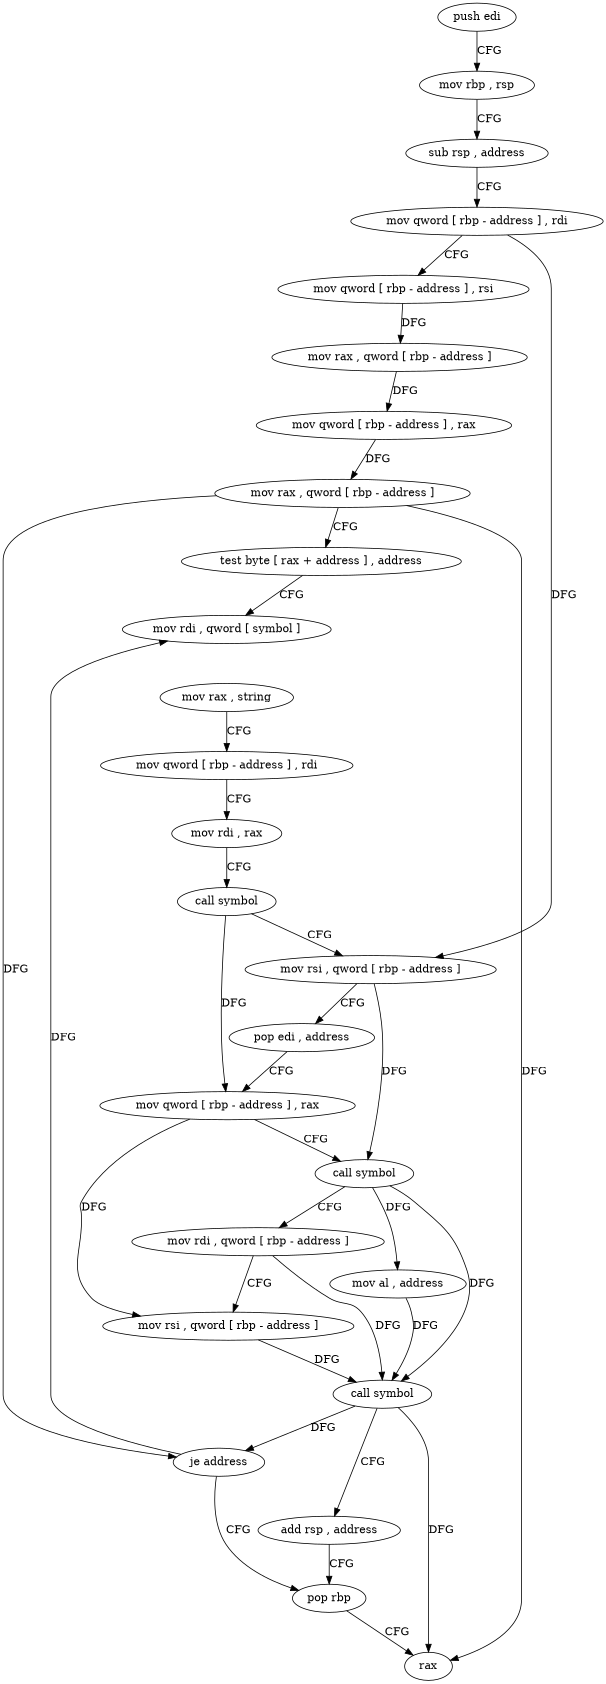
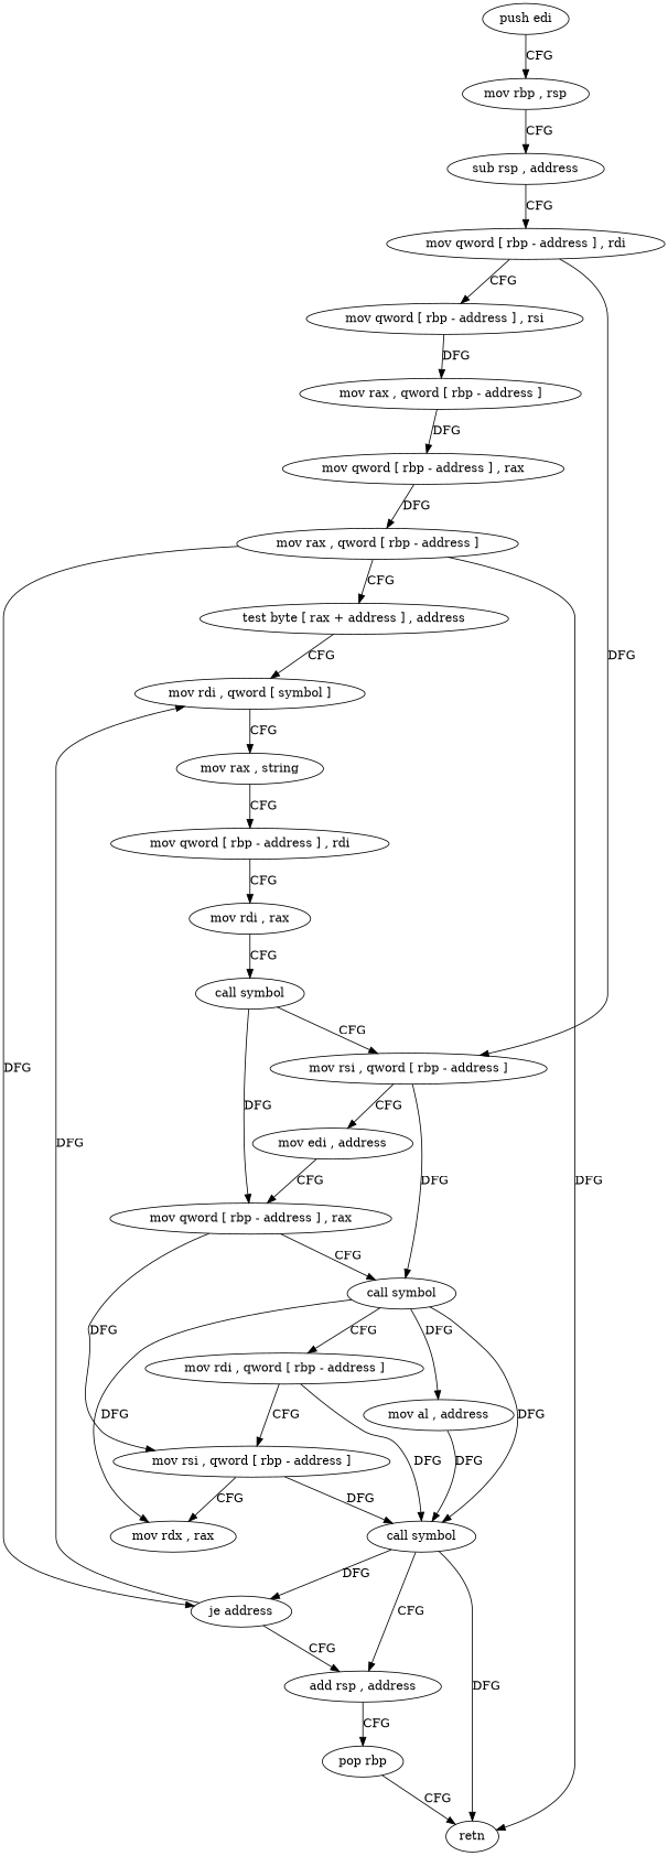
  digraph {
    n1 [label="push edi"]
    n2 [label="mov rbp , rsp"]
    n3 [label="sub rsp , address"]
    n4 [label="mov qword [ rbp - address ] , rdi"]
    n5 [label="mov qword [ rbp - address ] , rsi"]
    n6 [label="mov rsi , qword [ rbp - address ]"]
    n7 [label="mov rax , qword [ rbp - address ]"]
-   n8 [label="pop edi , address"]
+   n8 [label="mov edi , address"]
    n9 [label="call symbol"]
    n10 [label="mov qword [ rbp - address ] , rax"]
    n11 [label="mov rax , qword [ rbp - address ]"]
    n12 [label="test byte [ rax + address ] , address"]
    n13 [label="je address"]
-   n14 [label=rax]
+   n14 [label=retn]
    n15 [label="mov rdi , qword [ symbol ]"]
    n16 [label="add rsp , address"]
    n17 [label="pop rbp"]
    n18 [label="mov rax , string"]
    n19 [label="mov qword [ rbp - address ] , rdi"]
    n20 [label="mov rdi , rax"]
    n21 [label="call symbol"]
    n22 [label="mov qword [ rbp - address ] , rax"]
    n23 [label="mov rsi , qword [ rbp - address ]"]
    n24 [label="mov rdi , qword [ rbp - address ]"]
+   n25 [label="mov rdx , rax"]
    n26 [label="mov al , address"]
    n27 [label="call symbol"]
    n1 -> n2 [label=CFG]
    n2 -> n3 [label=CFG]
    n3 -> n4 [label=CFG]
    n4 -> n5 [label=CFG]
    n4 -> n6 [label=DFG]
    n5 -> n7 [label=DFG]
    n6 -> n8 [label=CFG]
    n6 -> n9 [label=DFG]
    n7 -> n10 [label=DFG]
    n8 -> n22 [label=CFG]
    n9 -> n24 [label=CFG]
+   n9 -> n25 [label=DFG]
    n9 -> n26 [label=DFG]
    n9 -> n27 [label=DFG]
    n10 -> n11 [label=DFG]
    n11 -> n12 [label=CFG]
    n11 -> n13 [label=DFG]
    n11 -> n14 [label=DFG]
    n12 -> n15 [label=CFG]
    n13 -> n15 [label=DFG]
-   n13 -> n17 [label=CFG]
+   n13 -> n16 [label=CFG]
+   n15 -> n18 [label=CFG]
    n16 -> n17 [label=CFG]
    n17 -> n14 [label=CFG]
    n18 -> n19 [label=CFG]
    n19 -> n20 [label=CFG]
    n20 -> n21 [label=CFG]
    n21 -> n6 [label=CFG]
    n21 -> n22 [label=DFG]
    n22 -> n9 [label=CFG]
    n22 -> n23 [label=DFG]
+   n23 -> n25 [label=CFG]
    n23 -> n27 [label=DFG]
    n24 -> n23 [label=CFG]
    n24 -> n27 [label=DFG]
    n26 -> n27 [label=DFG]
    n27 -> n13 [label=DFG]
    n27 -> n14 [label=DFG]
    n27 -> n16 [label=CFG]
  }
